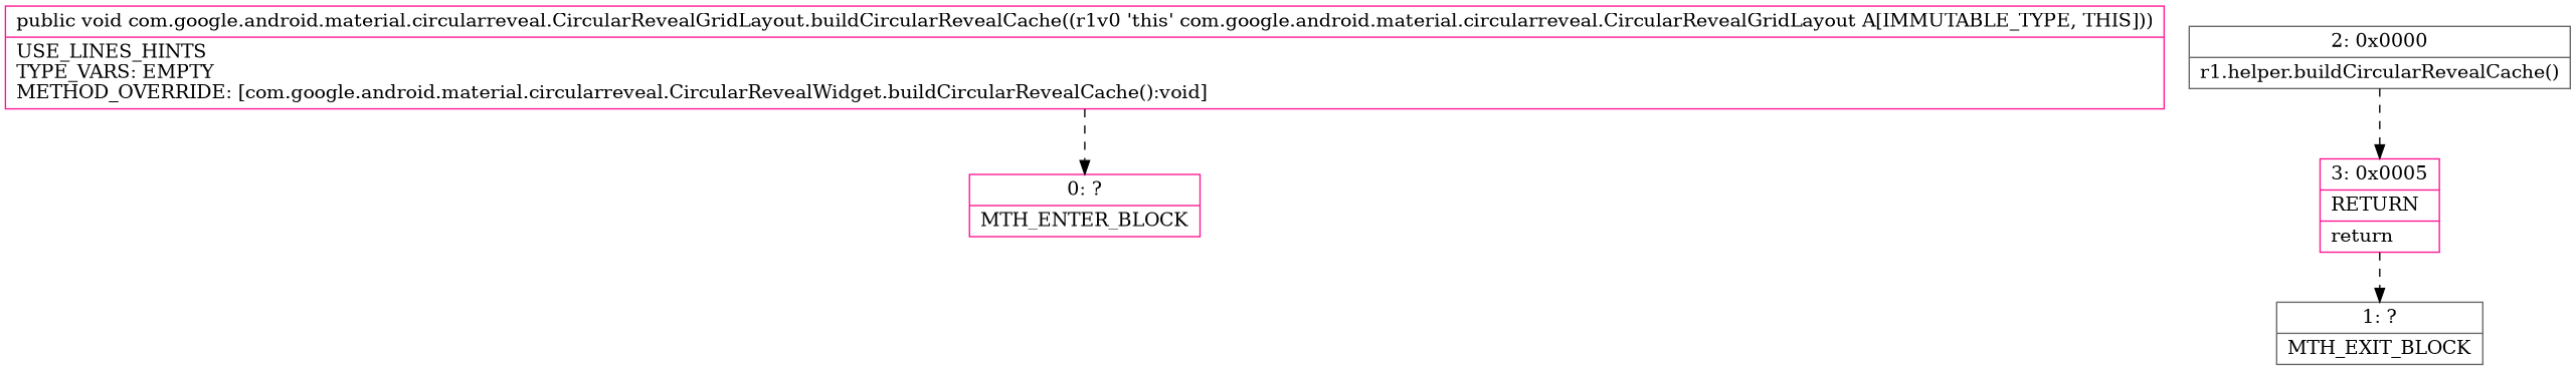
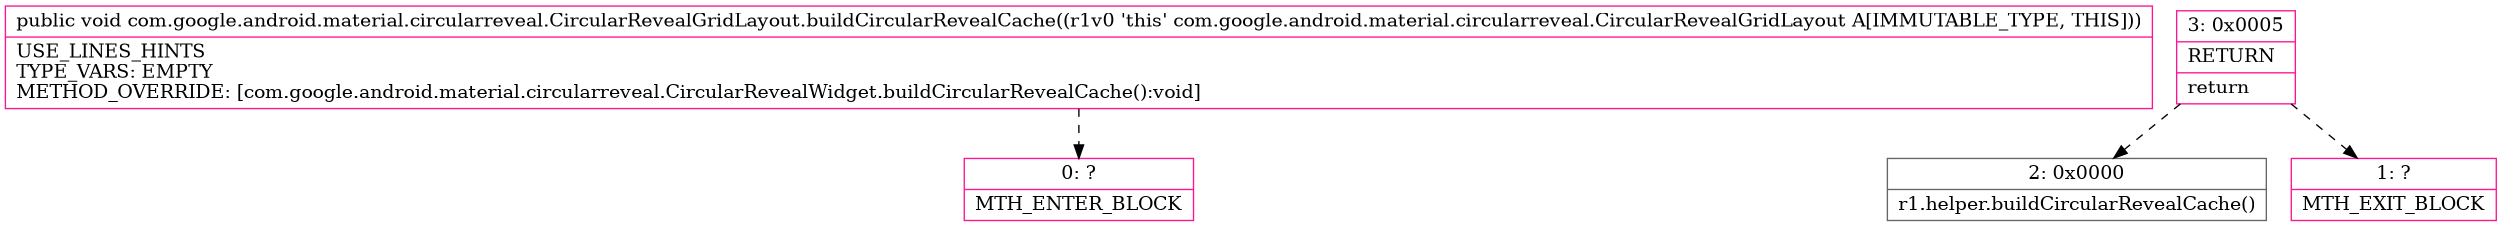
  digraph {
    node [color=deeppink shape=record]
    edge [style=dashed]
    n1 [label="{0\:\ ?|MTH_ENTER_BLOCK\l}"]
    n2 [color=gray40 label="{2\:\ 0x0000|r1.helper.buildCircularRevealCache()\l}"]
    n3 [label="{3\:\ 0x0005|RETURN\l|return\l}"]
-   n4 [color=gray40 label="{1\:\ ?|MTH_EXIT_BLOCK\l}"]
+   n4 [label="{1\:\ ?|MTH_EXIT_BLOCK\l}"]
    n5 [label="{public void com.google.android.material.circularreveal.CircularRevealGridLayout.buildCircularRevealCache((r1v0 'this' com.google.android.material.circularreveal.CircularRevealGridLayout A[IMMUTABLE_TYPE, THIS]))  | USE_LINES_HINTS\lTYPE_VARS: EMPTY\lMETHOD_OVERRIDE: [com.google.android.material.circularreveal.CircularRevealWidget.buildCircularRevealCache():void]\l}"]
-   n2 -> n3
+   n3 -> n2
    n3 -> n4
    n5 -> n1
  }
